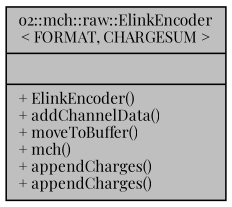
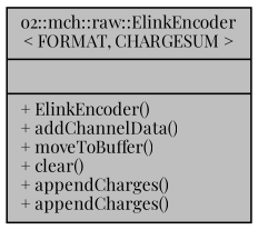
  digraph {
    fontname="Playfair Display"
-   n1 [color=black fillcolor=grey75 fontcolor=black fontname="Playfair Display" fontsize=10 height=0.2 label="{o2::mch::raw::ElinkEncoder\l\< FORMAT, CHARGESUM \>\n||+ ElinkEncoder()\l+ addChannelData()\l+ moveToBuffer()\l+ mch()\l+ appendCharges()\l+ appendCharges()\l}" shape=record style=filled width=0.4]
+   n1 [color=black fillcolor=grey75 fontcolor=black fontname="Playfair Display" fontsize=10 height=0.2 label="{o2::mch::raw::ElinkEncoder\l\< FORMAT, CHARGESUM \>\n||+ ElinkEncoder()\l+ addChannelData()\l+ moveToBuffer()\l+ clear()\l+ appendCharges()\l+ appendCharges()\l}" shape=record style=filled width=0.4]
  }
